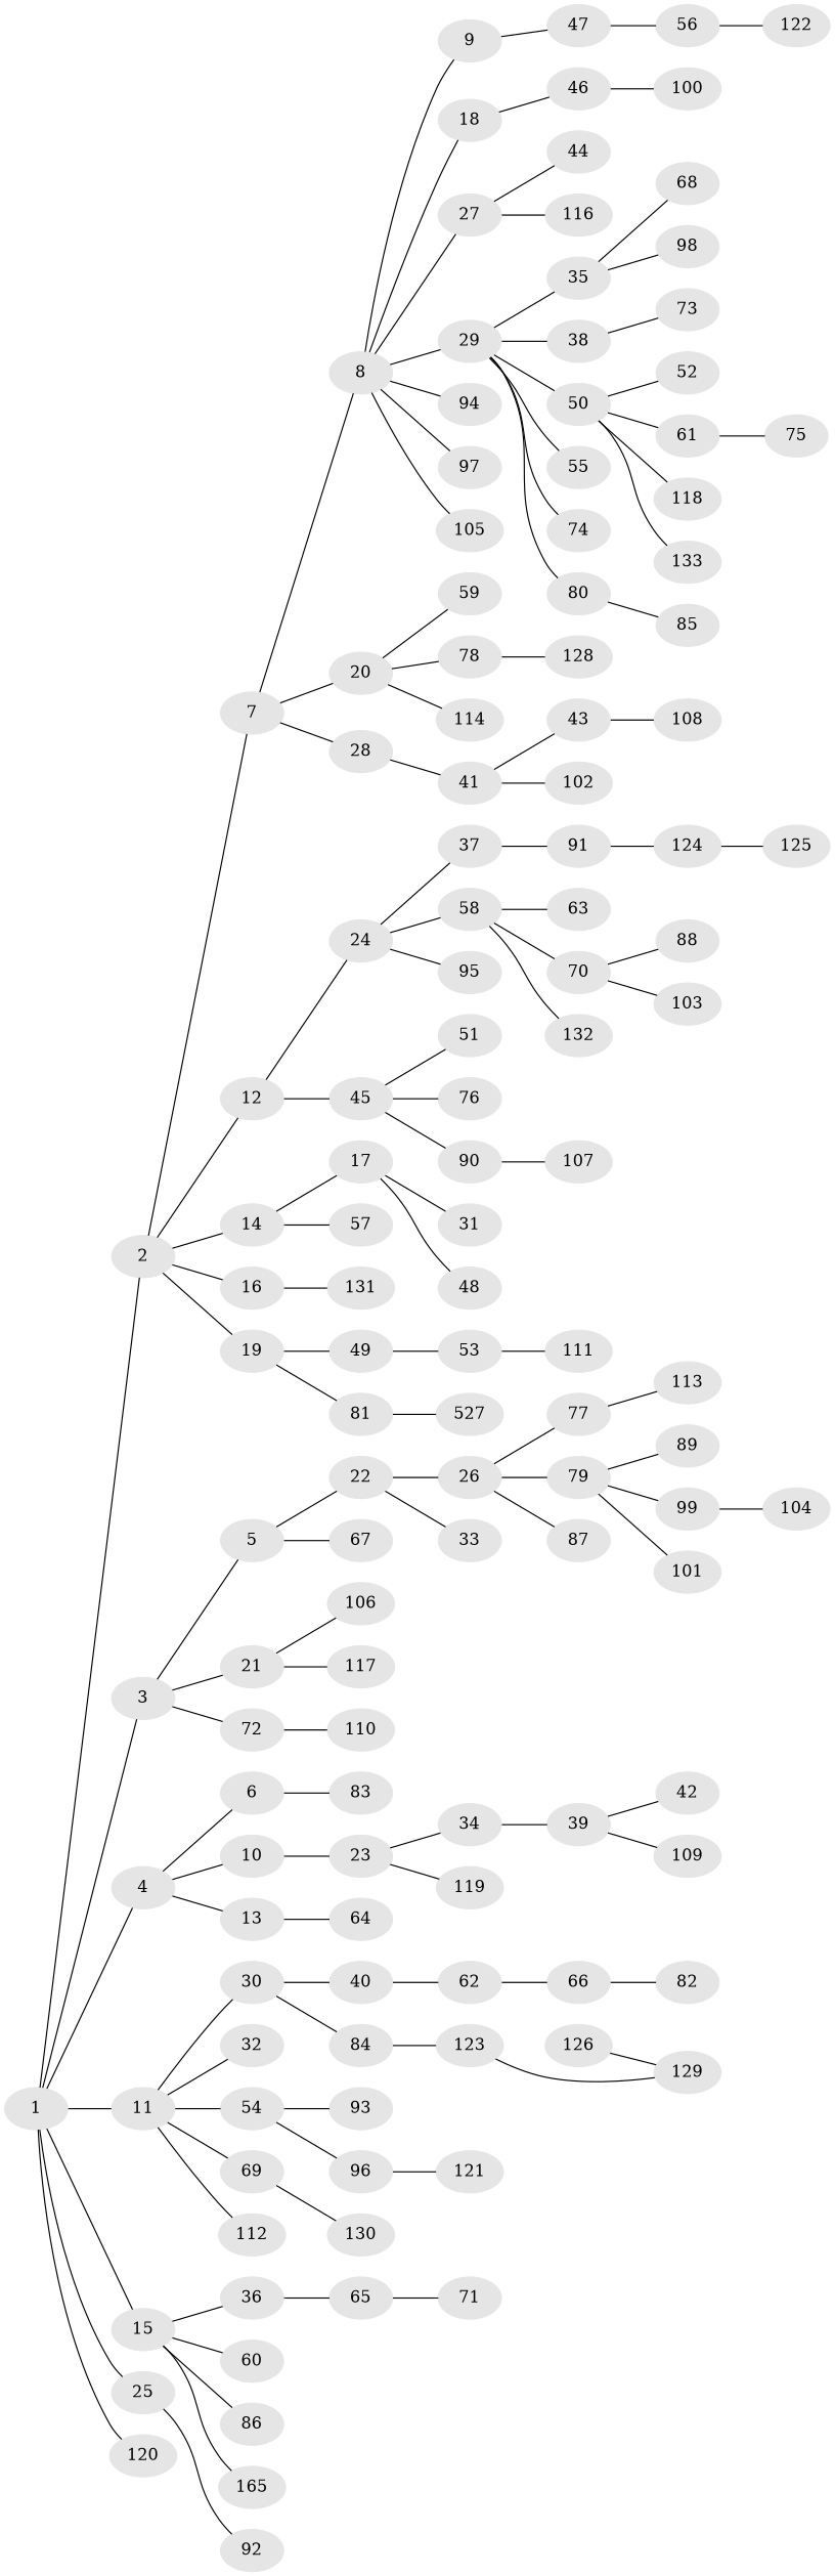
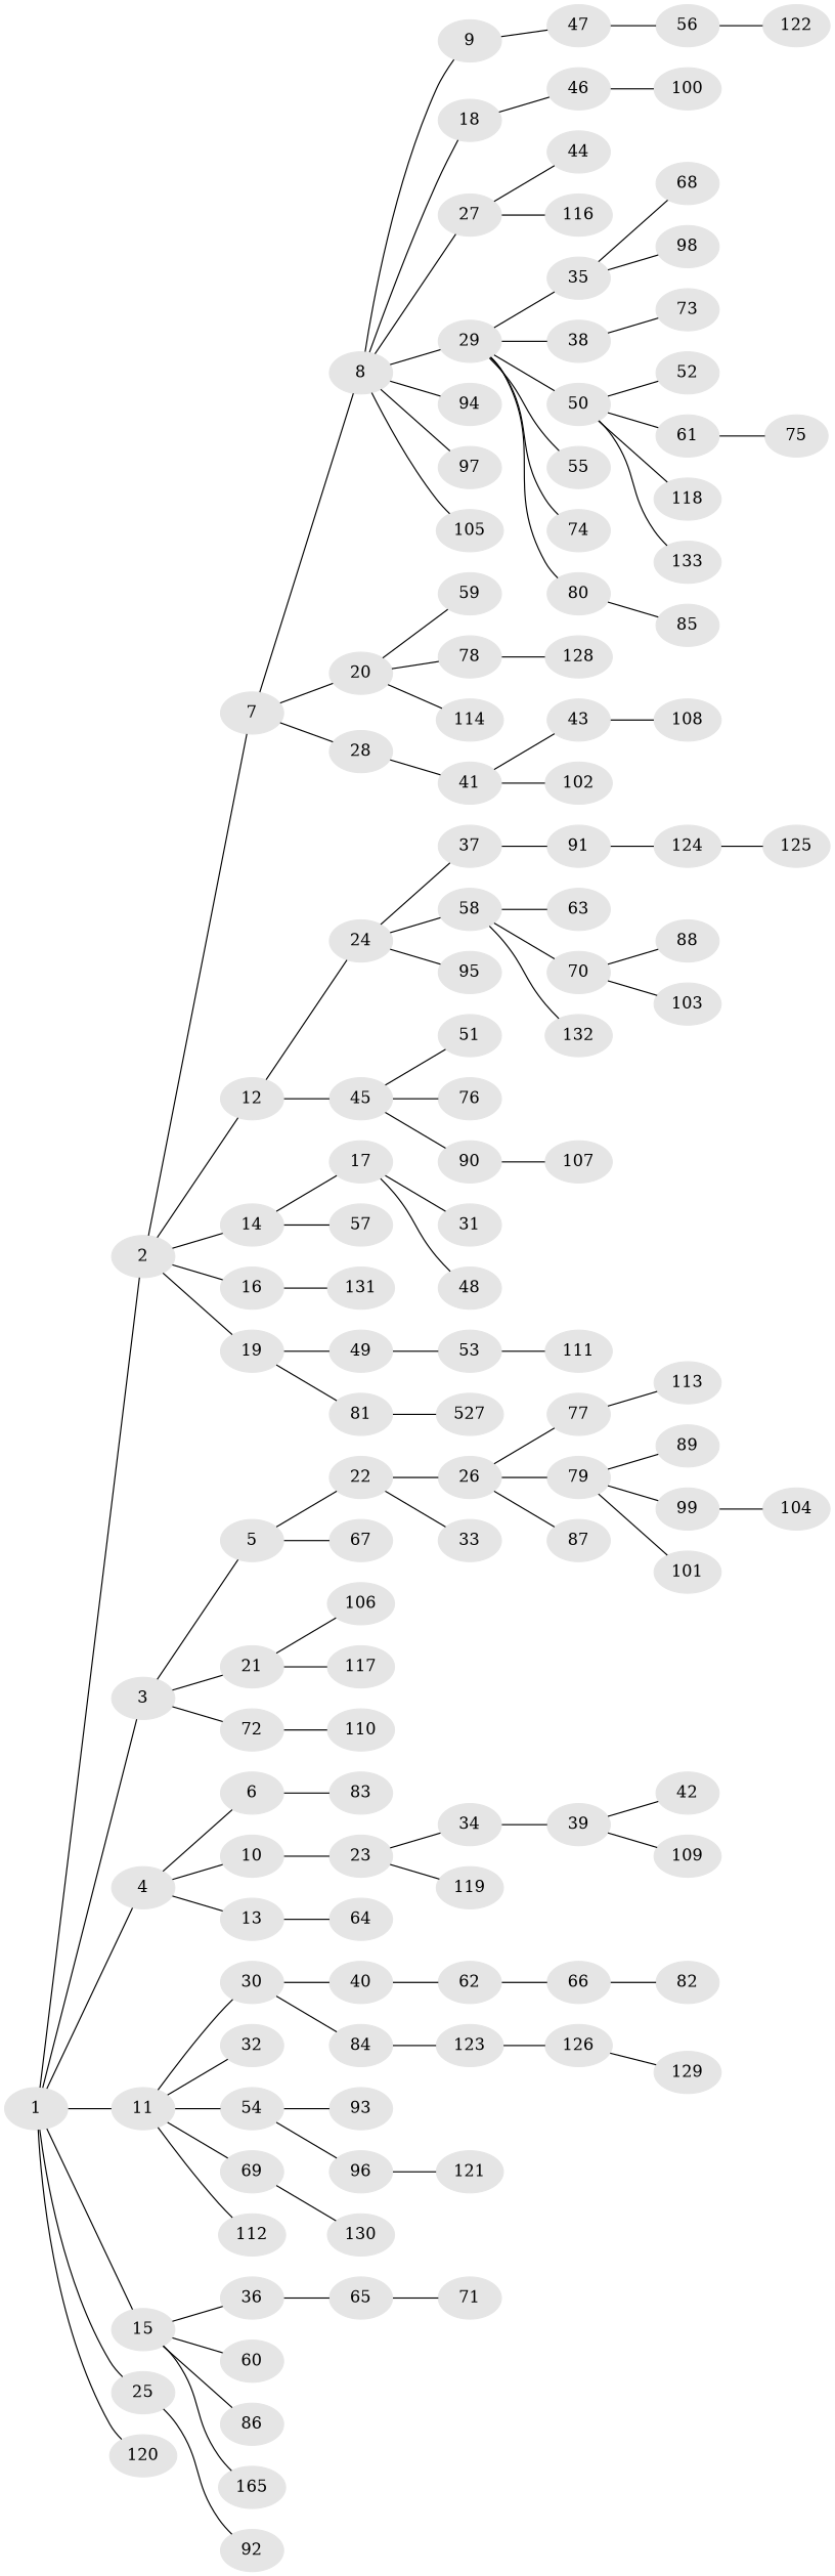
  graph {
    rankdir=LR
    node [color=gray90 style=filled]
    1
    2
    3
    4
    11
    15
    25
    120
    7
    12
    14
    16
    19
    5
    21
    72
    6
    10
    13
    30
    32
    54
    69
    112
    36
    60
    86
    n28 [label=165]
    92
    8
    20
    28
    24
    45
    17
    57
    131
    49
    81
    22
    67
    106
    117
    110
    83
    23
    64
    26
    33
    9
    18
    27
    29
    94
    97
    105
    59
    78
    114
    41
    47
    46
    44
    116
    35
    38
    50
    55
    74
    80
    56
    34
    119
    40
    84
    93
    96
    130
    37
    58
    95
    51
    76
    90
    31
    48
    65
    100
    53
    n90 [label=527]
    128
    77
    79
    87
    39
    91
    63
    70
    132
    113
    89
    99
    101
    43
    102
    68
    98
    73
    52
    61
    118
    133
    85
    62
    123
    42
    109
    71
    124
    66
    108
    107
    122
    111
    75
    121
    88
    103
    82
    104
    126
    125
    129
    1 -- 2
    1 -- 3
    1 -- 4
    1 -- 11
    1 -- 15
    1 -- 25
    1 -- 120
    2 -- 7
    2 -- 12
    2 -- 14
    2 -- 16
    2 -- 19
    3 -- 5
    3 -- 21
    3 -- 72
    4 -- 6
    4 -- 10
    4 -- 13
    11 -- 30
    11 -- 32
    11 -- 54
    11 -- 69
    11 -- 112
    15 -- 36
    15 -- 60
    15 -- 86
    15 -- n28
    25 -- 92
    7 -- 8
    7 -- 20
    7 -- 28
    12 -- 24
    12 -- 45
    14 -- 17
    14 -- 57
    16 -- 131
    19 -- 49
    19 -- 81
    5 -- 22
    5 -- 67
    21 -- 106
    21 -- 117
    72 -- 110
    6 -- 83
    10 -- 23
    13 -- 64
    30 -- 40
    30 -- 84
    54 -- 93
    54 -- 96
    69 -- 130
    36 -- 65
    8 -- 9
    8 -- 18
    8 -- 27
    8 -- 29
    8 -- 94
    8 -- 97
    8 -- 105
    20 -- 59
    20 -- 78
    20 -- 114
    28 -- 41
    24 -- 37
    24 -- 58
    24 -- 95
    45 -- 51
    45 -- 76
    45 -- 90
    17 -- 31
    17 -- 48
    49 -- 53
    81 -- n90
    22 -- 26
    22 -- 33
    23 -- 34
    23 -- 119
    26 -- 77
    26 -- 79
    26 -- 87
    9 -- 47
    18 -- 46
    27 -- 44
    27 -- 116
    29 -- 35
    29 -- 38
    29 -- 50
    29 -- 55
    29 -- 74
    29 -- 80
    78 -- 128
    41 -- 43
    41 -- 102
    47 -- 56
    46 -- 100
    35 -- 68
    35 -- 98
    38 -- 73
    50 -- 52
    50 -- 61
    50 -- 118
    50 -- 133
    80 -- 85
    56 -- 122
    34 -- 39
    40 -- 62
    84 -- 123
    96 -- 121
    37 -- 91
    58 -- 63
    58 -- 70
    58 -- 132
    90 -- 107
    65 -- 71
    53 -- 111
    77 -- 113
    79 -- 89
    79 -- 99
    79 -- 101
    39 -- 42
    39 -- 109
    91 -- 124
    70 -- 88
    70 -- 103
    99 -- 104
    43 -- 108
    61 -- 75
    62 -- 66
-   123 -- 129
+   123 -- 126
    124 -- 125
    66 -- 82
    126 -- 129
  }
